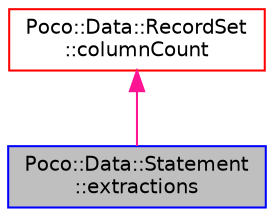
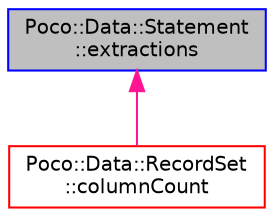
  digraph {
    rankdir=TB
    node [fontname=Helvetica fontsize=10 shape=record style=filled]
    n1 [color=blue fillcolor=grey75 fontcolor=black height=0.2 label="Poco::Data::Statement\l::extractions" width=0.4]
    n2 [color=red fillcolor=white height=0.2 label="Poco::Data::RecordSet\l::columnCount" width=0.4]
-   n2 -> n1 [color=deeppink dir=back fontname=Helvetica fontsize=10 labelfontname=Helvetica labelfontsize=10 style=solid]
+   n1 -> n2 [color=deeppink dir=back fontname=Helvetica fontsize=10 labelfontname=Helvetica labelfontsize=10 style=solid]
  }
